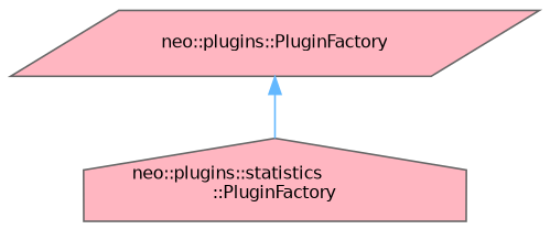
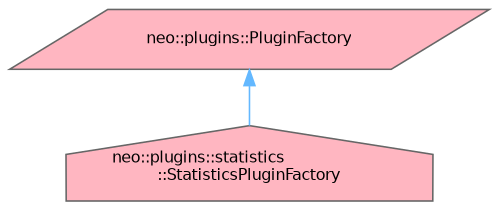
  digraph {
    node [color=gray40 fillcolor=lightpink fontname=Helvetica fontsize=10 style=filled]
-   n1 [fontcolor=black height=0.2 label="neo::plugins::statistics\l::PluginFactory" shape=house width=0.4]
+   n1 [fontcolor=black height=0.2 label="neo::plugins::statistics\l::StatisticsPluginFactory" shape=house width=0.4]
    n2 [height=0.2 label="neo::plugins::PluginFactory" shape=parallelogram width=0.4]
    n2 -> n1 [color=steelblue1 dir=back fontname=Helvetica fontsize=10 labelfontname=Helvetica labelfontsize=10 style=solid]
  }
